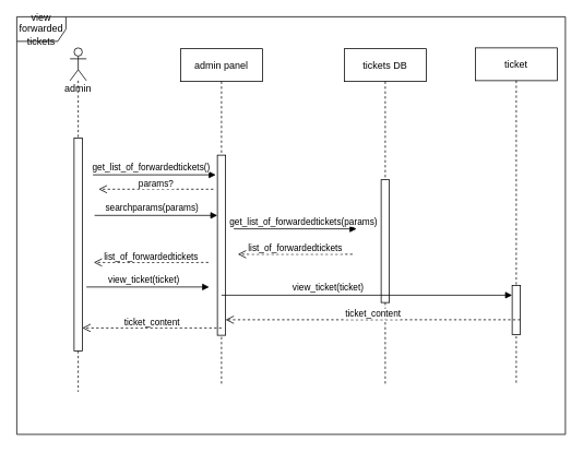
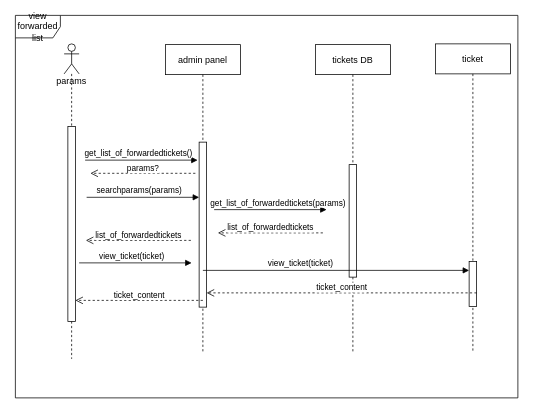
  <mxCell id="0" />
  <mxCell id="1" parent="0" />
- <mxCell id="2" value="view forwarded tickets" style="shape=umlFrame;whiteSpace=wrap;html=1;fillColor=none;gradientColor=none;" parent="1" vertex="1"><mxGeometry x="20" y="20" width="670" height="510" as="geometry" /></mxCell>
- <mxCell id="3" value="admin" style="shape=umlLifeline;participant=umlActor;perimeter=lifelinePerimeter;whiteSpace=wrap;html=1;container=1;collapsible=0;recursiveResize=0;verticalAlign=top;spacingTop=36;outlineConnect=0;" parent="1" vertex="1"><mxGeometry x="85" y="58" width="20" height="420" as="geometry" /></mxCell>
+ <mxCell id="2" value="view forwarded list" style="shape=umlFrame;whiteSpace=wrap;html=1;fillColor=none;gradientColor=none;" parent="1" vertex="1"><mxGeometry x="20" y="20" width="670" height="510" as="geometry" /></mxCell>
+ <mxCell id="3" value="params" style="shape=umlLifeline;participant=umlActor;perimeter=lifelinePerimeter;whiteSpace=wrap;html=1;container=1;collapsible=0;recursiveResize=0;verticalAlign=top;spacingTop=36;outlineConnect=0;" parent="1" vertex="1"><mxGeometry x="85" y="58" width="20" height="420" as="geometry" /></mxCell>
  <mxCell id="4" value="" style="html=1;points=[];perimeter=orthogonalPerimeter;" parent="3" vertex="1"><mxGeometry x="5" y="110" width="10" height="260" as="geometry" /></mxCell>
  <mxCell id="5" value="admin panel" style="shape=umlLifeline;perimeter=lifelinePerimeter;container=1;collapsible=0;recursiveResize=0;rounded=0;shadow=0;strokeWidth=1;" parent="1" vertex="1"><mxGeometry x="220" y="59" width="100" height="411" as="geometry" /></mxCell>
  <mxCell id="6" value="" style="points=[];perimeter=orthogonalPerimeter;rounded=0;shadow=0;strokeWidth=1;" parent="5" vertex="1"><mxGeometry x="45" y="130" width="10" height="220" as="geometry" /></mxCell>
  <mxCell id="7" value="" style="html=1;verticalAlign=bottom;endArrow=block;rounded=0;" edge="1" parent="5"><mxGeometry x="0.033" y="10" width="80" relative="1" as="geometry"><mxPoint x="-105" y="203.57" as="sourcePoint" /><mxPoint x="45" y="203.57" as="targetPoint" /><mxPoint as="offset" /></mxGeometry></mxCell>
  <mxCell id="8" value="searchparams(params)" style="edgeLabel;html=1;align=center;verticalAlign=middle;resizable=0;points=[];" vertex="1" connectable="0" parent="7"><mxGeometry x="-0.416" y="-1" relative="1" as="geometry"><mxPoint x="25" y="-11" as="offset" /></mxGeometry></mxCell>
  <mxCell id="9" value="tickets DB" style="shape=umlLifeline;perimeter=lifelinePerimeter;container=1;collapsible=0;recursiveResize=0;rounded=0;shadow=0;strokeWidth=1;" parent="1" vertex="1"><mxGeometry x="420" y="59" width="100" height="410" as="geometry" /></mxCell>
  <mxCell id="10" value="" style="points=[];perimeter=orthogonalPerimeter;rounded=0;shadow=0;strokeWidth=1;" parent="9" vertex="1"><mxGeometry x="45" y="160" width="10" height="150" as="geometry" /></mxCell>
  <mxCell id="11" value="" style="html=1;verticalAlign=bottom;endArrow=block;rounded=0;" edge="1" parent="1"><mxGeometry x="0.033" y="10" width="80" relative="1" as="geometry"><mxPoint x="113" y="213" as="sourcePoint" /><mxPoint x="263" y="213" as="targetPoint" /><mxPoint as="offset" /></mxGeometry></mxCell>
  <mxCell id="12" value="get_list_of_forwardedtickets()" style="edgeLabel;html=1;align=center;verticalAlign=middle;resizable=0;points=[];" vertex="1" connectable="0" parent="11"><mxGeometry x="-0.416" y="-1" relative="1" as="geometry"><mxPoint x="26" y="-11" as="offset" /></mxGeometry></mxCell>
  <mxCell id="13" value="list_of_forwardedtickets" style="html=1;verticalAlign=bottom;endArrow=open;dashed=1;endSize=8;rounded=0;" edge="1" parent="1"><mxGeometry y="2" relative="1" as="geometry"><mxPoint x="254" y="320" as="sourcePoint" /><mxPoint x="114" y="320" as="targetPoint" /><mxPoint as="offset" /></mxGeometry></mxCell>
  <mxCell id="14" value="" style="html=1;verticalAlign=bottom;endArrow=block;rounded=0;" edge="1" parent="1"><mxGeometry x="0.033" y="10" width="80" relative="1" as="geometry"><mxPoint x="285" y="279" as="sourcePoint" /><mxPoint x="435" y="279" as="targetPoint" /><mxPoint as="offset" /></mxGeometry></mxCell>
  <mxCell id="15" value="get_list_of_forwardedtickets(params)" style="edgeLabel;html=1;align=center;verticalAlign=middle;resizable=0;points=[];" vertex="1" connectable="0" parent="14"><mxGeometry x="-0.416" y="-1" relative="1" as="geometry"><mxPoint x="40" y="-11" as="offset" /></mxGeometry></mxCell>
  <mxCell id="16" value="list_of_forwardedtickets" style="html=1;verticalAlign=bottom;endArrow=open;dashed=1;endSize=8;rounded=0;" edge="1" parent="1"><mxGeometry y="2" relative="1" as="geometry"><mxPoint x="430" y="310" as="sourcePoint" /><mxPoint x="290" y="310" as="targetPoint" /><mxPoint as="offset" /></mxGeometry></mxCell>
  <mxCell id="17" value="params?" style="html=1;verticalAlign=bottom;endArrow=open;dashed=1;endSize=8;rounded=0;" edge="1" parent="1"><mxGeometry y="2" relative="1" as="geometry"><mxPoint x="260" y="230.57" as="sourcePoint" /><mxPoint x="120" y="230.57" as="targetPoint" /><mxPoint as="offset" /></mxGeometry></mxCell>
  <mxCell id="18" value="" style="html=1;verticalAlign=bottom;endArrow=block;rounded=0;" edge="1" parent="1"><mxGeometry x="0.033" y="10" width="80" relative="1" as="geometry"><mxPoint x="105" y="350" as="sourcePoint" /><mxPoint x="255" y="350" as="targetPoint" /><mxPoint as="offset" /></mxGeometry></mxCell>
  <mxCell id="19" value="view_ticket(ticket)" style="edgeLabel;html=1;align=center;verticalAlign=middle;resizable=0;points=[];" vertex="1" connectable="0" parent="18"><mxGeometry x="-0.416" y="-1" relative="1" as="geometry"><mxPoint x="25" y="-11" as="offset" /></mxGeometry></mxCell>
  <mxCell id="20" value="ticket" style="shape=umlLifeline;perimeter=lifelinePerimeter;container=1;collapsible=0;recursiveResize=0;rounded=0;shadow=0;strokeWidth=1;" vertex="1" parent="1"><mxGeometry x="580" y="58" width="100" height="410" as="geometry" /></mxCell>
  <mxCell id="21" value="" style="points=[];perimeter=orthogonalPerimeter;rounded=0;shadow=0;strokeWidth=1;" vertex="1" parent="20"><mxGeometry x="45" y="290" width="10" height="60" as="geometry" /></mxCell>
  <mxCell id="22" value="ticket_content" style="html=1;verticalAlign=bottom;endArrow=open;dashed=1;endSize=8;rounded=0;" edge="1" parent="20" target="6"><mxGeometry y="2" relative="1" as="geometry"><mxPoint x="55" y="332.0" as="sourcePoint" /><mxPoint x="-85" y="332.0" as="targetPoint" /><mxPoint as="offset" /></mxGeometry></mxCell>
  <mxCell id="23" value="" style="html=1;verticalAlign=bottom;endArrow=block;rounded=0;" edge="1" parent="1" target="21"><mxGeometry x="0.033" y="10" width="80" relative="1" as="geometry"><mxPoint x="270" y="360" as="sourcePoint" /><mxPoint x="420" y="360" as="targetPoint" /><mxPoint as="offset" /></mxGeometry></mxCell>
  <mxCell id="24" value="view_ticket(ticket)" style="edgeLabel;html=1;align=center;verticalAlign=middle;resizable=0;points=[];" vertex="1" connectable="0" parent="23"><mxGeometry x="-0.416" y="-1" relative="1" as="geometry"><mxPoint x="25" y="-11" as="offset" /></mxGeometry></mxCell>
  <mxCell id="25" value="ticket_content" style="html=1;verticalAlign=bottom;endArrow=open;dashed=1;endSize=8;rounded=0;" edge="1" parent="1"><mxGeometry y="2" relative="1" as="geometry"><mxPoint x="270" y="400" as="sourcePoint" /><mxPoint x="100" y="400" as="targetPoint" /><mxPoint as="offset" /></mxGeometry></mxCell>
